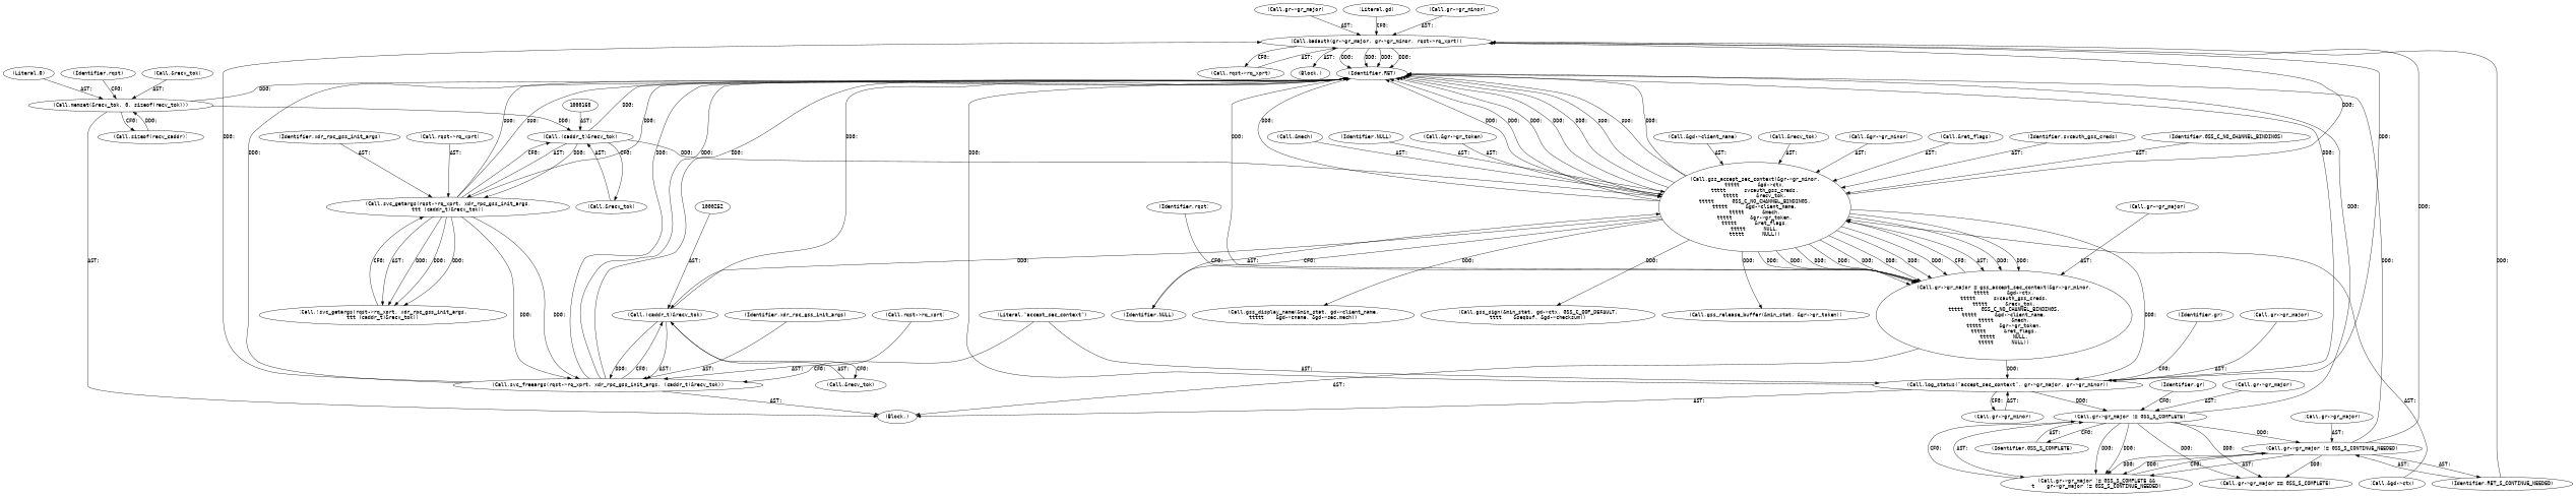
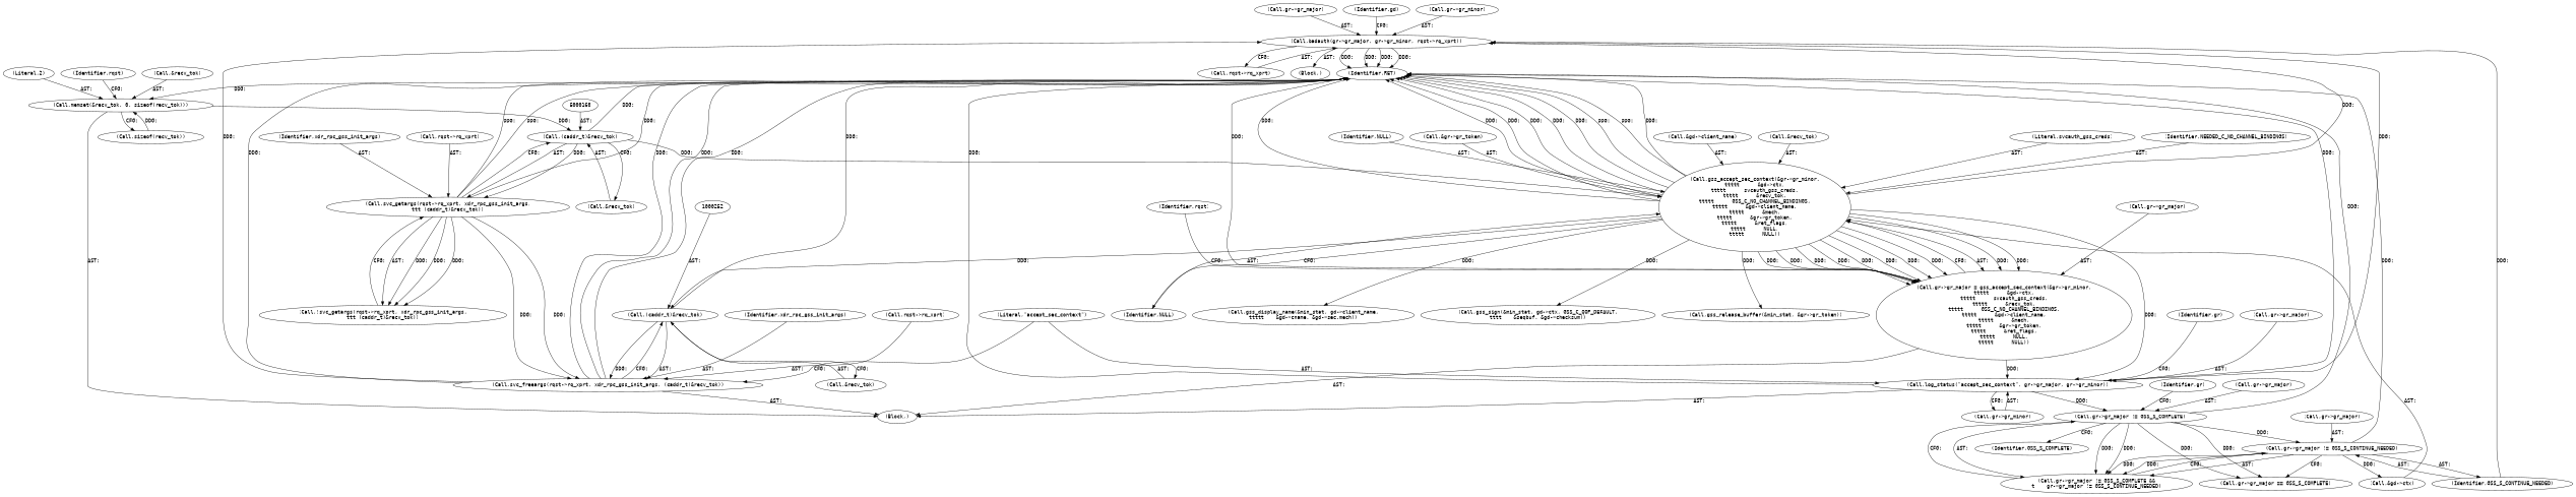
  digraph {
    fontname="DejaVu Sans Mono"
    node [fontname="DejaVu Sans Mono"]
    edge [fontname="DejaVu Sans Mono"]
    n1 [label="(Call,badauth(gr->gr_major, gr->gr_minor, rqst->rq_xprt))"]
    n2 [label="(Identifier,RET)"]
    n3 [label="(Call,rqst->rq_xprt)"]
    n4 [label="(Block,)"]
    n5 [label="(Call,gr->gr_major != GSS_S_CONTINUE_NEEDED)"]
-   n6 [label="(Identifier,RET_S_CONTINUE_NEEDED)"]
+   n6 [label="(Identifier,GSS_S_CONTINUE_NEEDED)"]
    n7 [label="(Call,gr->gr_major == GSS_S_COMPLETE)"]
    n8 [label="(Call,gr->gr_major != GSS_S_COMPLETE &&\n\t    gr->gr_major != GSS_S_CONTINUE_NEEDED)"]
    n9 [label="(Call,gr->gr_major != GSS_S_COMPLETE)"]
    n10 [label="(Identifier,GSS_S_COMPLETE)"]
    n11 [label="(Call,log_status(\"accept_sec_context\", gr->gr_major, gr->gr_minor))"]
    n12 [label="(Block,)"]
    n13 [label="(Call,gr->gr_minor)"]
    n14 [label="(Call,gr->gr_major = gss_accept_sec_context(&gr->gr_minor,\n\t\t\t\t\t      &gd->ctx,\n\t\t\t\t\t      svcauth_gss_creds,\n\t\t\t\t\t      &recv_tok,\n\t\t\t\t\t      GSS_C_NO_CHANNEL_BINDINGS,\n\t\t\t\t\t      &gd->client_name,\n\t\t\t\t\t      &mech,\n\t\t\t\t\t      &gr->gr_token,\n\t\t\t\t\t      &ret_flags,\n\t\t\t\t\t      NULL,\n\t\t\t\t\t      NULL))"]
    n15 [label="(Call,gss_accept_sec_context(&gr->gr_minor,\n\t\t\t\t\t      &gd->ctx,\n\t\t\t\t\t      svcauth_gss_creds,\n\t\t\t\t\t      &recv_tok,\n\t\t\t\t\t      GSS_C_NO_CHANNEL_BINDINGS,\n\t\t\t\t\t      &gd->client_name,\n\t\t\t\t\t      &mech,\n\t\t\t\t\t      &gr->gr_token,\n\t\t\t\t\t      &ret_flags,\n\t\t\t\t\t      NULL,\n\t\t\t\t\t      NULL))"]
    n16 [label="(Call,(caddr_t)&recv_tok)"]
    n17 [label="(Identifier,NULL)"]
    n18 [label="(Call,gss_display_name(&min_stat, gd->client_name,\n\t\t\t\t\t    &gd->cname, &gd->sec.mech))"]
    n19 [label="(Call,gss_sign(&min_stat, gd->ctx, GSS_C_QOP_DEFAULT,\n\t\t\t\t    &seqbuf, &gd->checksum))"]
    n20 [label="(Call,gss_release_buffer(&min_stat, &gr->gr_token))"]
    n21 [label="(Call,svc_freeargs(rqst->rq_xprt, xdr_rpc_gss_init_args, (caddr_t)&recv_tok))"]
    n22 [label="(Call,&recv_tok)"]
    n23 [label="(Call,(caddr_t)&recv_tok)"]
    n24 [label="(Call,svc_getargs(rqst->rq_xprt, xdr_rpc_gss_init_args,\n\t\t\t (caddr_t)&recv_tok))"]
    n25 [label="(Call,&recv_tok)"]
    n26 [label="(Call,!svc_getargs(rqst->rq_xprt, xdr_rpc_gss_init_args,\n\t\t\t (caddr_t)&recv_tok))"]
    n27 [label="(Call,memset(&recv_tok, 0, sizeof(recv_tok)))"]
-   n28 [label="(Call,sizeof(recv_caddr))"]
+   n28 [label="(Call,sizeof(recv_tok))"]
    n29 [label="(Call,gr->gr_major)"]
    n30 [label="(Identifier,gr)"]
    n31 [label="(Call,&gd->client_name)"]
-   n32 [label="(Literal,0)"]
+   n32 [label="(Literal,2)"]
    n33 [label="(Call,rqst->rq_xprt)"]
    n34 [label="(Call,gr->gr_major)"]
    n35 [label="(Call,&recv_tok)"]
    n36 [label="(Call,&gd->ctx)"]
-   n37 [label="(Call,&gr->gr_minor)"]
    n38 [label="(Literal,\"accept_sec_context\")"]
    n39 [label="(Call,gr->gr_major)"]
-   n40 [label="(Call,&ret_flags)"]
    n41 [label="(Identifier,xdr_rpc_gss_init_args)"]
-   n42 [label="(Identifier,svcauth_gss_creds)"]
-   n43 [label="(Identifier,GSS_C_NO_CHANNEL_BINDINGS)"]
-   n44 [label="(Call,&mech)"]
-   n45 [label="(Literal,gd)"]
+   n42 [label="(Literal,svcauth_gss_creds)"]
+   n43 [label="(Identifier,NEEDED_C_NO_CHANNEL_BINDINGS)"]
+   n45 [label="(Identifier,gd)"]
    n46 [label="(Identifier,gr)"]
    n47 [label="(Call,gr->gr_major)"]
    n48 [label="(Call,gr->gr_major)"]
    n49 [label="(Identifier,rqst)"]
    n50 [label="(Identifier,rqst)"]
    n51 [label="(Call,gr->gr_minor)"]
    n52 [label="(Identifier,NULL)"]
    n53 [label="(Call,rqst->rq_xprt)"]
    n54 [label="(Identifier,xdr_rpc_gss_init_args)"]
    n55 [label="(Call,&recv_tok)"]
    n56 [label="(Call,&gr->gr_token)"]
-   1000160
+   1000160 [label=5000160]
    n58 [label=1000252]
    n1 -> n2 [label="DDG: "]
    n1 -> n2 [label="DDG: "]
    n1 -> n2 [label="DDG: "]
    n1 -> n2 [label="DDG: "]
    n1 -> n3 [label="CFG: "]
    n1 -> n4 [label="AST: "]
    n3 -> n1 [label="AST: "]
-   n5 -> n1 [label="DDG: "]
+   n5 -> n36 [label="DDG: "]
    n5 -> n2 [label="DDG: "]
    n5 -> n6 [label="AST: "]
-   n5 -> n7 [label="DDG: "]
+   n5 -> n7 [label="CFG: "]
    n5 -> n8 [label="AST: "]
    n5 -> n8 [label="DDG: "]
    n5 -> n8 [label="DDG: "]
    n6 -> n1 [label="DDG: "]
    n6 -> n5 [label="AST: "]
    n8 -> n5 [label="CFG: "]
    n8 -> n9 [label="CFG: "]
    n9 -> n2 [label="DDG: "]
    n9 -> n5 [label="DDG: "]
    n9 -> n7 [label="DDG: "]
    n9 -> n7 [label="DDG: "]
    n9 -> n8 [label="AST: "]
    n9 -> n8 [label="DDG: "]
    n9 -> n8 [label="DDG: "]
    n9 -> n10 [label="CFG: "]
-   n10 -> n9 [label="AST: "]
    n11 -> n1 [label="DDG: "]
    n11 -> n2 [label="DDG: "]
    n11 -> n2 [label="DDG: "]
    n11 -> n9 [label="DDG: "]
    n11 -> n12 [label="AST: "]
    n11 -> n13 [label="CFG: "]
    n13 -> n11 [label="AST: "]
    n14 -> n2 [label="DDG: "]
    n14 -> n11 [label="DDG: "]
    n14 -> n12 [label="AST: "]
    n14 -> n15 [label="CFG: "]
    n15 -> n1 [label="DDG: "]
    n15 -> n2 [label="DDG: "]
    n15 -> n2 [label="DDG: "]
    n15 -> n2 [label="DDG: "]
    n15 -> n2 [label="DDG: "]
    n15 -> n2 [label="DDG: "]
    n15 -> n2 [label="DDG: "]
    n15 -> n2 [label="DDG: "]
    n15 -> n2 [label="DDG: "]
    n15 -> n2 [label="DDG: "]
    n15 -> n11 [label="DDG: "]
    n15 -> n14 [label="AST: "]
    n15 -> n14 [label="DDG: "]
    n15 -> n14 [label="DDG: "]
    n15 -> n14 [label="DDG: "]
    n15 -> n14 [label="DDG: "]
    n15 -> n14 [label="DDG: "]
    n15 -> n14 [label="DDG: "]
    n15 -> n14 [label="DDG: "]
    n15 -> n14 [label="DDG: "]
    n15 -> n14 [label="DDG: "]
    n15 -> n14 [label="DDG: "]
    n15 -> n16 [label="DDG: "]
    n15 -> n17 [label="CFG: "]
    n15 -> n18 [label="DDG: "]
    n15 -> n19 [label="DDG: "]
    n15 -> n20 [label="DDG: "]
    n16 -> n2 [label="DDG: "]
    n16 -> n21 [label="AST: "]
    n16 -> n21 [label="DDG: "]
    n16 -> n22 [label="CFG: "]
    n17 -> n15 [label="AST: "]
    n21 -> n1 [label="DDG: "]
    n21 -> n2 [label="DDG: "]
    n21 -> n2 [label="DDG: "]
    n21 -> n2 [label="DDG: "]
    n21 -> n2 [label="DDG: "]
    n21 -> n12 [label="AST: "]
    n21 -> n16 [label="CFG: "]
    n22 -> n16 [label="AST: "]
    n23 -> n2 [label="DDG: "]
    n23 -> n15 [label="DDG: "]
    n23 -> n24 [label="AST: "]
    n23 -> n24 [label="DDG: "]
    n23 -> n25 [label="CFG: "]
    n24 -> n2 [label="DDG: "]
    n24 -> n2 [label="DDG: "]
    n24 -> n2 [label="DDG: "]
    n24 -> n21 [label="DDG: "]
    n24 -> n21 [label="DDG: "]
    n24 -> n23 [label="CFG: "]
    n24 -> n26 [label="AST: "]
    n24 -> n26 [label="DDG: "]
    n24 -> n26 [label="DDG: "]
    n24 -> n26 [label="DDG: "]
    n25 -> n23 [label="AST: "]
    n26 -> n24 [label="CFG: "]
-   n27 -> n2 [label="DDG: "]
+   n2 -> n27 [label="DDG: "]
    n27 -> n12 [label="AST: "]
    n27 -> n23 [label="DDG: "]
    n27 -> n28 [label="CFG: "]
    n28 -> n27 [label="DDG: "]
    n29 -> n1 [label="AST: "]
    n30 -> n11 [label="CFG: "]
    n31 -> n15 [label="AST: "]
    n32 -> n27 [label="AST: "]
    n33 -> n24 [label="AST: "]
    n34 -> n9 [label="AST: "]
    n35 -> n15 [label="AST: "]
    n36 -> n15 [label="AST: "]
-   n37 -> n15 [label="AST: "]
    n38 -> n11 [label="AST: "]
    n38 -> n21 [label="CFG: "]
    n39 -> n14 [label="AST: "]
-   n40 -> n15 [label="AST: "]
    n41 -> n21 [label="AST: "]
    n42 -> n15 [label="AST: "]
    n43 -> n15 [label="AST: "]
-   n44 -> n15 [label="AST: "]
    n45 -> n1 [label="CFG: "]
    n46 -> n9 [label="CFG: "]
    n47 -> n5 [label="AST: "]
    n48 -> n11 [label="AST: "]
    n49 -> n14 [label="CFG: "]
    n50 -> n27 [label="CFG: "]
    n51 -> n1 [label="AST: "]
    n52 -> n15 [label="AST: "]
    n53 -> n21 [label="AST: "]
    n54 -> n24 [label="AST: "]
    n55 -> n27 [label="AST: "]
    n56 -> n15 [label="AST: "]
    1000160 -> n23 [label="AST: "]
    n58 -> n16 [label="AST: "]
  }
